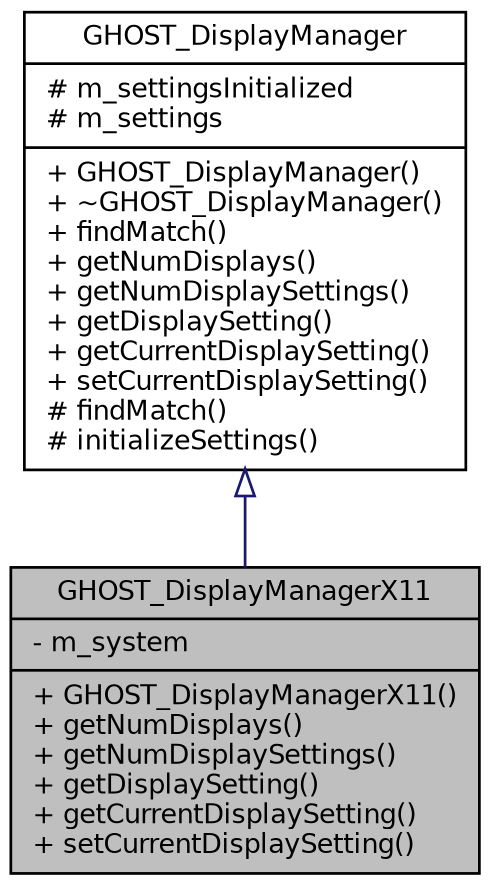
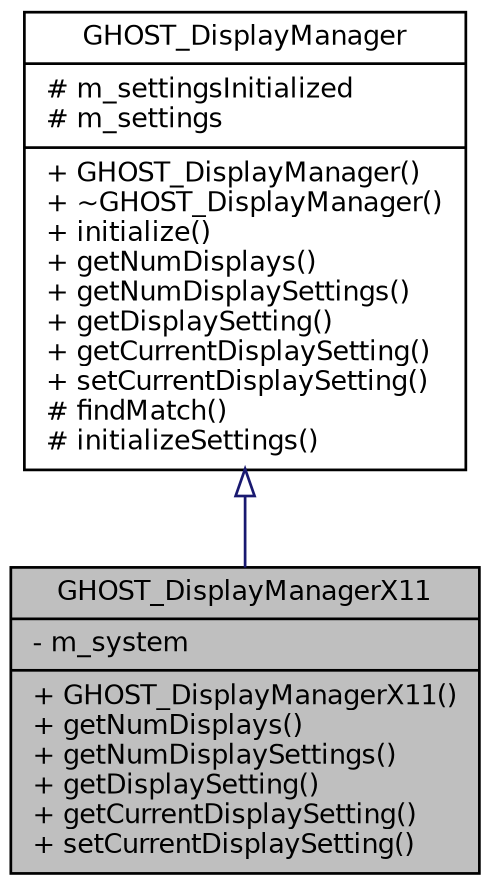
  digraph {
    node [color=black fontname=Helvetica fontsize=10 shape=record style=filled]
    n1 [fillcolor=grey75 fontcolor=black height=0.2 label="{GHOST_DisplayManagerX11\n|- m_system\l|+ GHOST_DisplayManagerX11()\l+ getNumDisplays()\l+ getNumDisplaySettings()\l+ getDisplaySetting()\l+ getCurrentDisplaySetting()\l+ setCurrentDisplaySetting()\l}" width=0.4]
-   n2 [fillcolor=white height=0.2 label="{GHOST_DisplayManager\n|# m_settingsInitialized\l# m_settings\l|+ GHOST_DisplayManager()\l+ ~GHOST_DisplayManager()\l+ findMatch()\l+ getNumDisplays()\l+ getNumDisplaySettings()\l+ getDisplaySetting()\l+ getCurrentDisplaySetting()\l+ setCurrentDisplaySetting()\l# findMatch()\l# initializeSettings()\l}" width=0.4]
+   n2 [fillcolor=white height=0.2 label="{GHOST_DisplayManager\n|# m_settingsInitialized\l# m_settings\l|+ GHOST_DisplayManager()\l+ ~GHOST_DisplayManager()\l+ initialize()\l+ getNumDisplays()\l+ getNumDisplaySettings()\l+ getDisplaySetting()\l+ getCurrentDisplaySetting()\l+ setCurrentDisplaySetting()\l# findMatch()\l# initializeSettings()\l}" width=0.4]
    n2 -> n1 [arrowtail=empty color=midnightblue dir=back fontname=Helvetica fontsize=10 labelfontname=Helvetica labelfontsize=10 style=solid]
  }
